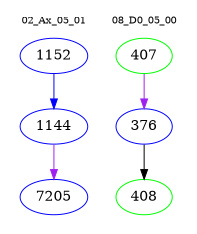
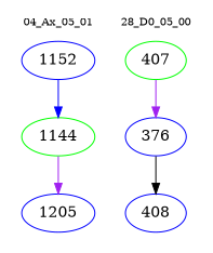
  digraph {
    node [color=blue]
    edge [color=purple]
    n1 [label=1152]
-   n2 [label=1144]
-   n3 [label=7205]
+   n2 [color=green label=1144]
+   n3 [label=1205]
    n4 [color=green label=407]
    n5 [label=376]
-   n6 [color=green label=408]
+   n6 [label=408]
    subgraph cluster_1 {
      color=white
      fontsize=10
-     label="02_Ax_05_01"
+     label="04_Ax_05_01"
      n1
      n2
      n3
    }
    subgraph cluster_2 {
      color=white
      fontsize=10
-     label="08_D0_05_00"
+     label="28_D0_05_00"
      n4
      n5
      n6
    }
    n1 -> n2 [color=blue]
    n2 -> n3
    n4 -> n5
    n5 -> n6 [color=black]
  }
